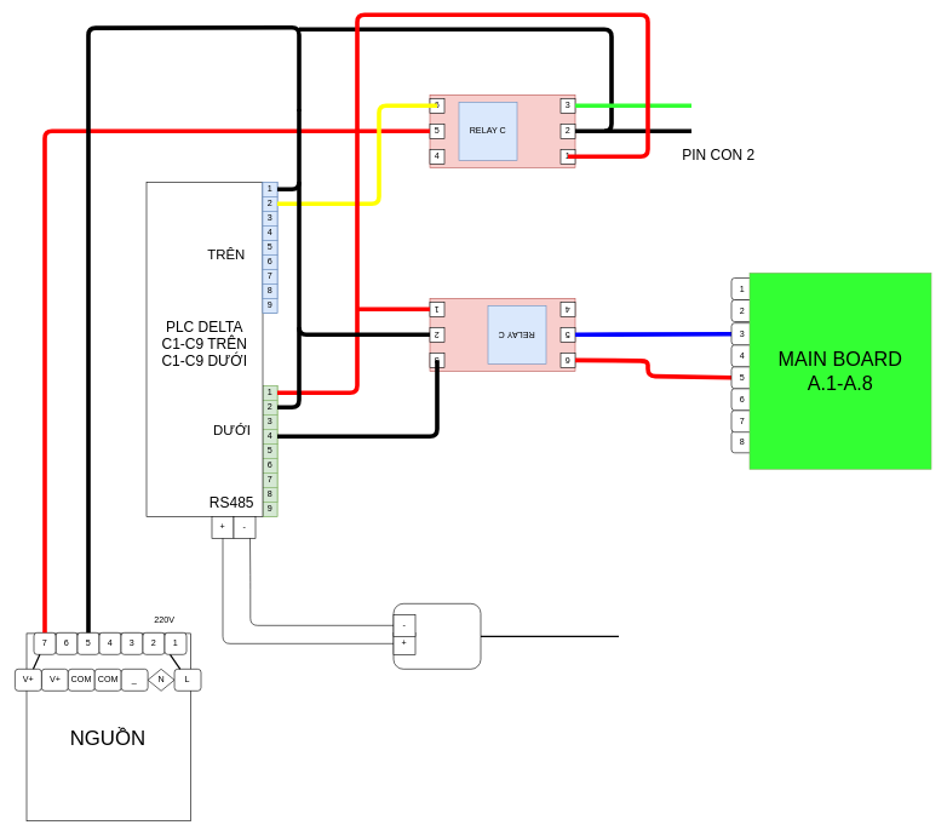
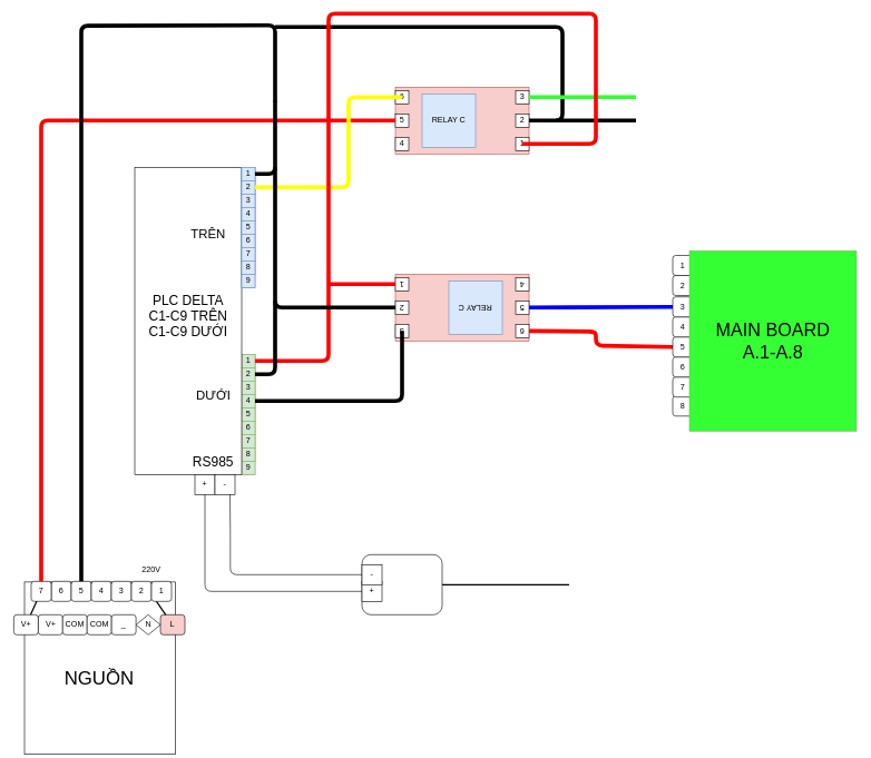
  <mxCell id="0" />
  <mxCell id="1" parent="0" />
  <mxCell id="2" value="" style="group" vertex="1" connectable="0" parent="1"><mxGeometry x="591" y="130" width="200" height="100" as="geometry" /></mxCell>
  <mxCell id="3" value="" style="rounded=0;whiteSpace=wrap;html=1;fillColor=#f8cecc;strokeColor=#b85450;" vertex="1" parent="2"><mxGeometry width="200" height="100" as="geometry" /></mxCell>
  <mxCell id="4" value="" style="group" vertex="1" connectable="0" parent="2"><mxGeometry y="5" width="20" height="90" as="geometry" /></mxCell>
  <mxCell id="5" value="6" style="whiteSpace=wrap;html=1;aspect=fixed;" vertex="1" parent="4"><mxGeometry width="20" height="20" as="geometry" /></mxCell>
  <mxCell id="6" value="5" style="whiteSpace=wrap;html=1;aspect=fixed;direction=south;" vertex="1" parent="4"><mxGeometry y="35" width="20" height="20" as="geometry" /></mxCell>
  <mxCell id="7" value="4" style="whiteSpace=wrap;html=1;aspect=fixed;" vertex="1" parent="4"><mxGeometry y="70" width="20" height="20" as="geometry" /></mxCell>
  <mxCell id="8" value="" style="group" vertex="1" connectable="0" parent="2"><mxGeometry x="180" y="5" width="20" height="90" as="geometry" /></mxCell>
  <mxCell id="9" value="3" style="whiteSpace=wrap;html=1;aspect=fixed;" vertex="1" parent="8"><mxGeometry width="20" height="20" as="geometry" /></mxCell>
  <mxCell id="10" value="2" style="whiteSpace=wrap;html=1;aspect=fixed;" vertex="1" parent="8"><mxGeometry y="35" width="20" height="20" as="geometry" /></mxCell>
  <mxCell id="11" value="1" style="whiteSpace=wrap;html=1;aspect=fixed;" vertex="1" parent="8"><mxGeometry y="70" width="20" height="20" as="geometry" /></mxCell>
  <mxCell id="12" value="RELAY C" style="whiteSpace=wrap;html=1;aspect=fixed;fillColor=#dae8fc;strokeColor=#6c8ebf;" vertex="1" parent="2"><mxGeometry x="40" y="10" width="80" height="80" as="geometry" /></mxCell>
  <mxCell id="13" value="" style="group;rotation=180;" vertex="1" connectable="0" parent="1"><mxGeometry x="591" y="410" width="200" height="100" as="geometry" /></mxCell>
  <mxCell id="14" value="" style="rounded=0;whiteSpace=wrap;html=1;fillColor=#f8cecc;strokeColor=#b85450;rotation=180;" vertex="1" parent="13"><mxGeometry width="200" height="100" as="geometry" /></mxCell>
  <mxCell id="15" value="" style="group;rotation=180;" vertex="1" connectable="0" parent="13"><mxGeometry x="180" y="5" width="20" height="90" as="geometry" /></mxCell>
  <mxCell id="16" value="6" style="whiteSpace=wrap;html=1;aspect=fixed;rotation=180;" vertex="1" parent="15"><mxGeometry y="70" width="20" height="20" as="geometry" /></mxCell>
  <mxCell id="17" value="5" style="whiteSpace=wrap;html=1;aspect=fixed;direction=south;rotation=180;" vertex="1" parent="15"><mxGeometry y="35" width="20" height="20" as="geometry" /></mxCell>
  <mxCell id="18" value="4" style="whiteSpace=wrap;html=1;aspect=fixed;rotation=180;" vertex="1" parent="15"><mxGeometry width="20" height="20" as="geometry" /></mxCell>
  <mxCell id="19" value="" style="group;rotation=180;" vertex="1" connectable="0" parent="13"><mxGeometry y="5" width="20" height="90" as="geometry" /></mxCell>
  <mxCell id="20" value="3" style="whiteSpace=wrap;html=1;aspect=fixed;rotation=180;" vertex="1" parent="19"><mxGeometry y="70" width="20" height="20" as="geometry" /></mxCell>
  <mxCell id="21" value="2" style="whiteSpace=wrap;html=1;aspect=fixed;rotation=180;" vertex="1" parent="19"><mxGeometry y="35" width="20" height="20" as="geometry" /></mxCell>
  <mxCell id="22" value="1" style="whiteSpace=wrap;html=1;aspect=fixed;rotation=180;" vertex="1" parent="19"><mxGeometry width="20" height="20" as="geometry" /></mxCell>
  <mxCell id="23" value="RELAY C" style="whiteSpace=wrap;html=1;aspect=fixed;fillColor=#dae8fc;strokeColor=#6c8ebf;rotation=180;" vertex="1" parent="13"><mxGeometry x="80" y="10" width="80" height="80" as="geometry" /></mxCell>
  <mxCell id="24" value="" style="group" vertex="1" connectable="0" parent="1"><mxGeometry x="281" y="250" width="100" height="460" as="geometry" /></mxCell>
  <mxCell id="25" value="" style="group;fillColor=#d5e8d4;strokeColor=#82b366;" vertex="1" connectable="0" parent="24"><mxGeometry x="80" y="280" width="20" height="180" as="geometry" /></mxCell>
  <mxCell id="26" value="" style="group;fillColor=#d5e8d4;strokeColor=#82b366;" vertex="1" connectable="0" parent="25"><mxGeometry width="20" height="80" as="geometry" /></mxCell>
  <mxCell id="27" value="1" style="whiteSpace=wrap;html=1;aspect=fixed;fillColor=#d5e8d4;strokeColor=#82b366;" vertex="1" parent="26"><mxGeometry width="20" height="20" as="geometry" /></mxCell>
  <mxCell id="28" value="2" style="whiteSpace=wrap;html=1;aspect=fixed;fillColor=#d5e8d4;strokeColor=#82b366;" vertex="1" parent="26"><mxGeometry y="20" width="20" height="20" as="geometry" /></mxCell>
  <mxCell id="29" value="3" style="whiteSpace=wrap;html=1;aspect=fixed;fillColor=#d5e8d4;strokeColor=#82b366;" vertex="1" parent="26"><mxGeometry y="40" width="20" height="20" as="geometry" /></mxCell>
  <mxCell id="30" value="4" style="whiteSpace=wrap;html=1;aspect=fixed;fillColor=#d5e8d4;strokeColor=#82b366;" vertex="1" parent="26"><mxGeometry y="60" width="20" height="20" as="geometry" /></mxCell>
  <mxCell id="31" value="" style="group;fillColor=#d5e8d4;strokeColor=#82b366;" vertex="1" connectable="0" parent="25"><mxGeometry y="80" width="20" height="80" as="geometry" /></mxCell>
  <mxCell id="32" value="5" style="whiteSpace=wrap;html=1;aspect=fixed;fillColor=#d5e8d4;strokeColor=#82b366;" vertex="1" parent="31"><mxGeometry width="20" height="20" as="geometry" /></mxCell>
  <mxCell id="33" value="6" style="whiteSpace=wrap;html=1;aspect=fixed;fillColor=#d5e8d4;strokeColor=#82b366;" vertex="1" parent="31"><mxGeometry y="20" width="20" height="20" as="geometry" /></mxCell>
  <mxCell id="34" value="7" style="whiteSpace=wrap;html=1;aspect=fixed;fillColor=#d5e8d4;strokeColor=#82b366;" vertex="1" parent="31"><mxGeometry y="40" width="20" height="20" as="geometry" /></mxCell>
  <mxCell id="35" value="8" style="whiteSpace=wrap;html=1;aspect=fixed;fillColor=#d5e8d4;strokeColor=#82b366;" vertex="1" parent="31"><mxGeometry y="60" width="20" height="20" as="geometry" /></mxCell>
  <mxCell id="36" value="9" style="whiteSpace=wrap;html=1;aspect=fixed;fillColor=#d5e8d4;strokeColor=#82b366;" vertex="1" parent="25"><mxGeometry y="160" width="20" height="20" as="geometry" /></mxCell>
  <mxCell id="37" value="&lt;font style=&quot;font-size: 20px&quot;&gt;PLC DELTA&lt;br&gt;C1-C9 TRÊN&lt;br&gt;C1-C9 DƯỚI&lt;br&gt;&lt;/font&gt;&lt;br&gt;" style="rounded=0;whiteSpace=wrap;html=1;direction=south;" vertex="1" parent="24"><mxGeometry x="-80" width="160" height="460" as="geometry" /></mxCell>
  <mxCell id="38" value="" style="group;fillColor=#dae8fc;strokeColor=#6c8ebf;" vertex="1" connectable="0" parent="24"><mxGeometry x="80" width="20" height="180" as="geometry" /></mxCell>
  <mxCell id="39" value="" style="group;fillColor=#dae8fc;strokeColor=#6c8ebf;" vertex="1" connectable="0" parent="38"><mxGeometry width="20" height="80" as="geometry" /></mxCell>
  <mxCell id="40" value="1" style="whiteSpace=wrap;html=1;aspect=fixed;fillColor=#dae8fc;strokeColor=#6c8ebf;" vertex="1" parent="39"><mxGeometry width="20" height="20" as="geometry" /></mxCell>
  <mxCell id="41" value="2" style="whiteSpace=wrap;html=1;aspect=fixed;fillColor=#dae8fc;strokeColor=#6c8ebf;" vertex="1" parent="39"><mxGeometry y="20" width="20" height="20" as="geometry" /></mxCell>
  <mxCell id="42" value="3" style="whiteSpace=wrap;html=1;aspect=fixed;fillColor=#dae8fc;strokeColor=#6c8ebf;" vertex="1" parent="39"><mxGeometry y="40" width="20" height="20" as="geometry" /></mxCell>
  <mxCell id="43" value="4" style="whiteSpace=wrap;html=1;aspect=fixed;fillColor=#dae8fc;strokeColor=#6c8ebf;" vertex="1" parent="39"><mxGeometry y="60" width="20" height="20" as="geometry" /></mxCell>
  <mxCell id="44" value="" style="group;fillColor=#dae8fc;strokeColor=#6c8ebf;" vertex="1" connectable="0" parent="38"><mxGeometry y="80" width="20" height="80" as="geometry" /></mxCell>
  <mxCell id="45" value="5" style="whiteSpace=wrap;html=1;aspect=fixed;fillColor=#dae8fc;strokeColor=#6c8ebf;" vertex="1" parent="44"><mxGeometry width="20" height="20" as="geometry" /></mxCell>
  <mxCell id="46" value="6" style="whiteSpace=wrap;html=1;aspect=fixed;fillColor=#dae8fc;strokeColor=#6c8ebf;" vertex="1" parent="44"><mxGeometry y="20" width="20" height="20" as="geometry" /></mxCell>
  <mxCell id="47" value="7" style="whiteSpace=wrap;html=1;aspect=fixed;fillColor=#dae8fc;strokeColor=#6c8ebf;" vertex="1" parent="44"><mxGeometry y="40" width="20" height="20" as="geometry" /></mxCell>
  <mxCell id="48" value="8" style="whiteSpace=wrap;html=1;aspect=fixed;fillColor=#dae8fc;strokeColor=#6c8ebf;" vertex="1" parent="44"><mxGeometry y="60" width="20" height="20" as="geometry" /></mxCell>
  <mxCell id="49" value="9" style="whiteSpace=wrap;html=1;aspect=fixed;fillColor=#dae8fc;strokeColor=#6c8ebf;" vertex="1" parent="38"><mxGeometry y="160" width="20" height="20" as="geometry" /></mxCell>
- <mxCell id="50" value="&lt;font style=&quot;font-size: 20px&quot;&gt;RS485&lt;/font&gt;" style="text;html=1;strokeColor=none;fillColor=none;align=center;verticalAlign=middle;whiteSpace=wrap;rounded=0;" vertex="1" parent="24"><mxGeometry x="10" y="415" width="55" height="50" as="geometry" /></mxCell>
+ <mxCell id="50" value="&lt;font style=&quot;font-size: 20px&quot;&gt;RS985&lt;/font&gt;" style="text;html=1;strokeColor=none;fillColor=none;align=center;verticalAlign=middle;whiteSpace=wrap;rounded=0;" vertex="1" parent="24"><mxGeometry x="10" y="415" width="55" height="50" as="geometry" /></mxCell>
  <mxCell id="51" value="&lt;font style=&quot;font-size: 19px&quot;&gt;TRÊN&lt;/font&gt;" style="text;html=1;strokeColor=none;fillColor=none;align=center;verticalAlign=middle;whiteSpace=wrap;rounded=0;" vertex="1" parent="24"><mxGeometry x="10" y="90" width="40" height="20" as="geometry" /></mxCell>
  <mxCell id="52" value="&lt;font style=&quot;font-size: 19px&quot;&gt;DƯỚI&lt;/font&gt;" style="text;html=1;strokeColor=none;fillColor=none;align=center;verticalAlign=middle;whiteSpace=wrap;rounded=0;" vertex="1" parent="24"><mxGeometry x="17.5" y="332.5" width="40" height="20" as="geometry" /></mxCell>
  <mxCell id="53" value="" style="group" vertex="1" connectable="0" parent="1"><mxGeometry x="20" y="850" width="416" height="263" as="geometry" /></mxCell>
  <mxCell id="54" value="" style="rounded=0;whiteSpace=wrap;html=1;rotation=-90;" vertex="1" parent="53"><mxGeometry y="37" width="258" height="226" as="geometry" /></mxCell>
  <mxCell id="55" value="" style="group" vertex="1" connectable="0" parent="53"><mxGeometry x="26" y="20" width="210" height="30" as="geometry" /></mxCell>
  <mxCell id="56" value="6" style="rounded=1;whiteSpace=wrap;html=1;" vertex="1" parent="55"><mxGeometry x="30" width="30" height="30" as="geometry" /></mxCell>
  <mxCell id="57" value="7" style="rounded=1;whiteSpace=wrap;html=1;" vertex="1" parent="55"><mxGeometry width="30" height="30" as="geometry" /></mxCell>
  <mxCell id="58" value="5" style="rounded=1;whiteSpace=wrap;html=1;" vertex="1" parent="55"><mxGeometry x="60" width="30" height="30" as="geometry" /></mxCell>
  <mxCell id="59" value="4" style="rounded=1;whiteSpace=wrap;html=1;" vertex="1" parent="55"><mxGeometry x="90" width="30" height="30" as="geometry" /></mxCell>
  <mxCell id="60" value="3" style="rounded=1;whiteSpace=wrap;html=1;" vertex="1" parent="55"><mxGeometry x="120" width="30" height="30" as="geometry" /></mxCell>
  <mxCell id="61" value="2" style="rounded=1;whiteSpace=wrap;html=1;" vertex="1" parent="55"><mxGeometry x="150" width="30" height="30" as="geometry" /></mxCell>
  <mxCell id="62" value="1" style="rounded=1;whiteSpace=wrap;html=1;" vertex="1" parent="55"><mxGeometry x="180" width="30" height="30" as="geometry" /></mxCell>
  <mxCell id="63" value="220V&lt;br&gt;&lt;br&gt;" style="text;html=1;strokeColor=none;fillColor=none;align=center;verticalAlign=middle;whiteSpace=wrap;rounded=0;" vertex="1" parent="53"><mxGeometry x="186" width="40" height="20" as="geometry" /></mxCell>
  <mxCell id="64" value="&lt;font style=&quot;font-size: 28px&quot;&gt;NGUỒN&lt;/font&gt;" style="text;html=1;strokeColor=none;fillColor=none;align=center;verticalAlign=middle;whiteSpace=wrap;rounded=0;" vertex="1" parent="53"><mxGeometry x="76" y="140" width="104" height="50" as="geometry" /></mxCell>
  <mxCell id="65" value="" style="group" vertex="1" connectable="0" parent="53"><mxGeometry y="70" width="256" height="30" as="geometry" /></mxCell>
  <mxCell id="66" value="V+" style="rounded=1;whiteSpace=wrap;html=1;" vertex="1" parent="65"><mxGeometry x="36.571" width="36.571" height="30" as="geometry" /></mxCell>
  <mxCell id="67" value="V+" style="rounded=1;whiteSpace=wrap;html=1;" vertex="1" parent="65"><mxGeometry width="36.571" height="30" as="geometry" /></mxCell>
  <mxCell id="68" value="COM" style="rounded=1;whiteSpace=wrap;html=1;" vertex="1" parent="65"><mxGeometry x="73.143" width="36.571" height="30" as="geometry" /></mxCell>
  <mxCell id="69" value="COM" style="rounded=1;whiteSpace=wrap;html=1;" vertex="1" parent="65"><mxGeometry x="109.714" width="36.571" height="30" as="geometry" /></mxCell>
  <mxCell id="70" value="_" style="rounded=1;whiteSpace=wrap;html=1;" vertex="1" parent="65"><mxGeometry x="146.286" width="36.571" height="30" as="geometry" /></mxCell>
  <mxCell id="71" value="N" style="rhombus;whiteSpace=wrap;html=1;" vertex="1" parent="65"><mxGeometry x="182.857" width="36.571" height="30" as="geometry" /></mxCell>
- <mxCell id="72" value="L" style="rounded=1;whiteSpace=wrap;html=1;" vertex="1" parent="65"><mxGeometry x="219.429" width="36.571" height="30" as="geometry" /></mxCell>
+ <mxCell id="72" value="L" style="rounded=1;whiteSpace=wrap;html=1;fillColor=#f8cecc;" vertex="1" parent="65"><mxGeometry x="219.429" width="36.571" height="30" as="geometry" /></mxCell>
  <mxCell id="73" value="" style="endArrow=none;html=1;strokeColor=#000000;strokeWidth=2;" edge="1" parent="53" source="67" target="57"><mxGeometry width="50" height="50" relative="1" as="geometry"><mxPoint x="11" y="350" as="sourcePoint" /><mxPoint x="61" y="300" as="targetPoint" /></mxGeometry></mxCell>
  <mxCell id="74" value="" style="endArrow=none;html=1;strokeColor=#000000;strokeWidth=2;entryX=0.25;entryY=1;entryDx=0;entryDy=0;" edge="1" parent="53" source="72" target="62"><mxGeometry width="50" height="50" relative="1" as="geometry"><mxPoint x="11" y="350" as="sourcePoint" /><mxPoint x="61" y="300" as="targetPoint" /></mxGeometry></mxCell>
  <mxCell id="75" value="" style="rounded=1;whiteSpace=wrap;html=1;" vertex="1" parent="1"><mxGeometry x="541" y="830" width="120" height="90" as="geometry" /></mxCell>
  <mxCell id="76" value="+" style="whiteSpace=wrap;html=1;aspect=fixed;" vertex="1" parent="1"><mxGeometry x="541" y="870" width="30" height="30" as="geometry" /></mxCell>
  <mxCell id="77" value="-" style="whiteSpace=wrap;html=1;aspect=fixed;" vertex="1" parent="1"><mxGeometry x="541" y="845" width="30" height="30" as="geometry" /></mxCell>
  <mxCell id="78" value="+" style="whiteSpace=wrap;html=1;aspect=fixed;" vertex="1" parent="1"><mxGeometry x="291" y="710" width="30" height="30" as="geometry" /></mxCell>
  <mxCell id="79" value="-" style="whiteSpace=wrap;html=1;aspect=fixed;" vertex="1" parent="1"><mxGeometry x="321" y="710" width="30" height="30" as="geometry" /></mxCell>
  <mxCell id="80" value="" style="endArrow=none;html=1;entryX=0.75;entryY=1;entryDx=0;entryDy=0;exitX=0;exitY=0.5;exitDx=0;exitDy=0;" edge="1" parent="1" source="77" target="79"><mxGeometry width="50" height="50" relative="1" as="geometry"><mxPoint x="61" y="1210" as="sourcePoint" /><mxPoint x="111" y="1160" as="targetPoint" /><Array as="points"><mxPoint x="344" y="860" /><mxPoint x="344" y="800" /></Array></mxGeometry></mxCell>
  <mxCell id="81" value="" style="endArrow=none;html=1;" edge="1" parent="1" source="76" target="78"><mxGeometry width="50" height="50" relative="1" as="geometry"><mxPoint x="61" y="1210" as="sourcePoint" /><mxPoint x="111" y="1160" as="targetPoint" /><Array as="points"><mxPoint x="306" y="885" /></Array></mxGeometry></mxCell>
  <mxCell id="82" value="" style="endArrow=none;html=1;strokeColor=#FF0000;strokeWidth=6;" edge="1" parent="1" source="6" target="57"><mxGeometry width="50" height="50" relative="1" as="geometry"><mxPoint x="21" y="1200" as="sourcePoint" /><mxPoint x="71" y="1150" as="targetPoint" /><Array as="points"><mxPoint x="491" y="180" /><mxPoint x="61" y="180" /></Array></mxGeometry></mxCell>
  <mxCell id="83" value="" style="endArrow=none;html=1;strokeColor=#000000;strokeWidth=6;entryX=0.5;entryY=0;entryDx=0;entryDy=0;" edge="1" parent="1" target="58"><mxGeometry width="50" height="50" relative="1" as="geometry"><mxPoint x="411" y="152.5" as="sourcePoint" /><mxPoint x="101" y="762.5" as="targetPoint" /><Array as="points"><mxPoint x="411" y="37.5" /><mxPoint x="121" y="38" /></Array></mxGeometry></mxCell>
  <mxCell id="84" value="" style="endArrow=none;html=1;strokeColor=#000000;strokeWidth=6;exitX=1;exitY=0.5;exitDx=0;exitDy=0;" edge="1" parent="1" source="40"><mxGeometry width="50" height="50" relative="1" as="geometry"><mxPoint x="21" y="1200" as="sourcePoint" /><mxPoint x="411" y="150" as="targetPoint" /><Array as="points"><mxPoint x="411" y="260" /></Array></mxGeometry></mxCell>
  <mxCell id="85" value="" style="endArrow=none;html=1;strokeColor=#FFFF00;strokeWidth=6;" edge="1" parent="1" target="41"><mxGeometry width="50" height="50" relative="1" as="geometry"><mxPoint x="601" y="145" as="sourcePoint" /><mxPoint x="71" y="1150" as="targetPoint" /><Array as="points"><mxPoint x="521" y="145" /><mxPoint x="521" y="280" /></Array></mxGeometry></mxCell>
  <mxCell id="86" value="" style="endArrow=none;html=1;strokeColor=#000000;strokeWidth=6;exitX=1;exitY=0.5;exitDx=0;exitDy=0;" edge="1" parent="1" source="10"><mxGeometry width="50" height="50" relative="1" as="geometry"><mxPoint x="811" y="40" as="sourcePoint" /><mxPoint x="411" y="40" as="targetPoint" /><Array as="points"><mxPoint x="841" y="180" /><mxPoint x="841" y="40" /></Array></mxGeometry></mxCell>
  <mxCell id="87" value="" style="endArrow=none;html=1;strokeColor=#000000;strokeWidth=6;" edge="1" parent="1"><mxGeometry width="50" height="50" relative="1" as="geometry"><mxPoint x="951" y="180" as="sourcePoint" /><mxPoint x="831" y="180" as="targetPoint" /></mxGeometry></mxCell>
  <mxCell id="88" value="" style="endArrow=none;html=1;strokeColor=#33FF33;strokeWidth=6;" edge="1" parent="1" target="9"><mxGeometry width="50" height="50" relative="1" as="geometry"><mxPoint x="951" y="145" as="sourcePoint" /><mxPoint x="191" y="1150" as="targetPoint" /></mxGeometry></mxCell>
  <mxCell id="89" value="" style="endArrow=none;html=1;strokeColor=#FF0000;strokeWidth=6;" edge="1" parent="1"><mxGeometry width="50" height="50" relative="1" as="geometry"><mxPoint x="781" y="215" as="sourcePoint" /><mxPoint x="491" y="180" as="targetPoint" /><Array as="points"><mxPoint x="891" y="215" /><mxPoint x="891" y="20" /><mxPoint x="491" y="20" /></Array></mxGeometry></mxCell>
  <mxCell id="90" value="" style="endArrow=none;html=1;strokeColor=#FF0000;strokeWidth=6;" edge="1" parent="1" source="27"><mxGeometry width="50" height="50" relative="1" as="geometry"><mxPoint x="491" y="540" as="sourcePoint" /><mxPoint x="491" y="180" as="targetPoint" /><Array as="points"><mxPoint x="491" y="540" /></Array></mxGeometry></mxCell>
  <mxCell id="91" value="" style="endArrow=none;html=1;strokeColor=#FF0000;strokeWidth=6;" edge="1" parent="1" target="22"><mxGeometry width="50" height="50" relative="1" as="geometry"><mxPoint x="491" y="425" as="sourcePoint" /><mxPoint x="151" y="1150" as="targetPoint" /></mxGeometry></mxCell>
  <mxCell id="92" value="" style="endArrow=none;html=1;strokeColor=#000000;strokeWidth=6;exitX=1;exitY=0.5;exitDx=0;exitDy=0;" edge="1" parent="1" source="21"><mxGeometry width="50" height="50" relative="1" as="geometry"><mxPoint x="211" y="1200" as="sourcePoint" /><mxPoint x="411" y="250" as="targetPoint" /><Array as="points"><mxPoint x="411" y="460" /></Array></mxGeometry></mxCell>
  <mxCell id="93" value="" style="endArrow=none;html=1;strokeColor=#000000;strokeWidth=6;" edge="1" parent="1" source="28"><mxGeometry width="50" height="50" relative="1" as="geometry"><mxPoint x="211" y="1200" as="sourcePoint" /><mxPoint x="411" y="450" as="targetPoint" /><Array as="points"><mxPoint x="411" y="560" /></Array></mxGeometry></mxCell>
  <mxCell id="94" value="" style="endArrow=none;html=1;strokeColor=#000000;strokeWidth=6;entryX=1;entryY=0.5;entryDx=0;entryDy=0;" edge="1" parent="1" target="30"><mxGeometry width="50" height="50" relative="1" as="geometry"><mxPoint x="601" y="495" as="sourcePoint" /><mxPoint x="261" y="1150" as="targetPoint" /><Array as="points"><mxPoint x="601" y="600" /></Array></mxGeometry></mxCell>
  <mxCell id="95" value="" style="endArrow=none;html=1;strokeColor=#0000FF;strokeWidth=6;exitX=0;exitY=0.5;exitDx=0;exitDy=0;" edge="1" parent="1" source="104" target="17"><mxGeometry width="50" height="50" relative="1" as="geometry"><mxPoint x="931" y="460" as="sourcePoint" /><mxPoint x="261" y="1150" as="targetPoint" /></mxGeometry></mxCell>
  <mxCell id="96" value="" style="endArrow=none;html=1;strokeColor=#FF0000;strokeWidth=6;exitX=0;exitY=0.5;exitDx=0;exitDy=0;" edge="1" parent="1" source="102" target="16"><mxGeometry width="50" height="50" relative="1" as="geometry"><mxPoint x="931" y="495" as="sourcePoint" /><mxPoint x="261" y="1150" as="targetPoint" /><Array as="points"><mxPoint x="891" y="517" /><mxPoint x="891" y="496" /></Array></mxGeometry></mxCell>
  <mxCell id="97" value="" style="group" vertex="1" connectable="0" parent="1"><mxGeometry x="1006" y="382" width="30" height="270.5" as="geometry" /></mxCell>
  <mxCell id="98" value="" style="group" vertex="1" connectable="0" parent="97"><mxGeometry width="30" height="270.5" as="geometry" /></mxCell>
  <mxCell id="99" value="8" style="rounded=1;whiteSpace=wrap;html=1;" vertex="1" parent="98"><mxGeometry y="210.5" width="30" height="30" as="geometry" /></mxCell>
  <mxCell id="100" value="7" style="rounded=1;whiteSpace=wrap;html=1;" vertex="1" parent="98"><mxGeometry y="182" width="30" height="30" as="geometry" /></mxCell>
  <mxCell id="101" value="6" style="rounded=1;whiteSpace=wrap;html=1;" vertex="1" parent="98"><mxGeometry y="152" width="30" height="30" as="geometry" /></mxCell>
  <mxCell id="102" value="5" style="rounded=1;whiteSpace=wrap;html=1;" vertex="1" parent="98"><mxGeometry y="122" width="30" height="30" as="geometry" /></mxCell>
  <mxCell id="103" value="4" style="rounded=1;whiteSpace=wrap;html=1;" vertex="1" parent="98"><mxGeometry y="92" width="30" height="30" as="geometry" /></mxCell>
  <mxCell id="104" value="3" style="rounded=1;whiteSpace=wrap;html=1;" vertex="1" parent="98"><mxGeometry y="62" width="30" height="30" as="geometry" /></mxCell>
  <mxCell id="105" value="2" style="rounded=1;whiteSpace=wrap;html=1;" vertex="1" parent="98"><mxGeometry y="30" width="30" height="30" as="geometry" /></mxCell>
  <mxCell id="106" value="1" style="rounded=1;whiteSpace=wrap;html=1;" vertex="1" parent="98"><mxGeometry width="30" height="30" as="geometry" /></mxCell>
  <mxCell id="107" value="&lt;font style=&quot;font-size: 27px&quot;&gt;MAIN BOARD&lt;br&gt;A.1-A.8&lt;br&gt;&lt;/font&gt;" style="rounded=0;whiteSpace=wrap;html=1;fillColor=#33FF33;strokeColor=#82b366;" vertex="1" parent="1"><mxGeometry x="1031" y="375" width="250" height="270" as="geometry" /></mxCell>
  <mxCell id="108" value="" style="shape=image;imageAspect=0;aspect=fixed;verticalLabelPosition=bottom;verticalAlign=top;strokeColor=#00FF00;fillColor=#33FF33;image=https://ssl-product-images.www8-hp.com/digmedialib/prodimg/lowres/c05975535.png;" vertex="1" parent="1"><mxGeometry x="851" y="770" width="280" height="210" as="geometry" /></mxCell>
  <mxCell id="109" value="" style="endArrow=none;html=1;strokeColor=#000000;strokeWidth=2;entryX=1;entryY=0.5;entryDx=0;entryDy=0;" edge="1" parent="1" source="108" target="75"><mxGeometry width="50" height="50" relative="1" as="geometry"><mxPoint x="21" y="1200" as="sourcePoint" /><mxPoint x="71" y="1150" as="targetPoint" /></mxGeometry></mxCell>
- <mxCell id="110" value="&lt;font style=&quot;font-size: 20px&quot;&gt;PIN CON 2&lt;br&gt;&lt;/font&gt;&lt;br&gt;" style="text;html=1;strokeColor=none;fillColor=none;align=center;verticalAlign=middle;whiteSpace=wrap;rounded=0;" vertex="1" parent="1"><mxGeometry x="916" y="210" width="145" height="20" as="geometry" /></mxCell>
